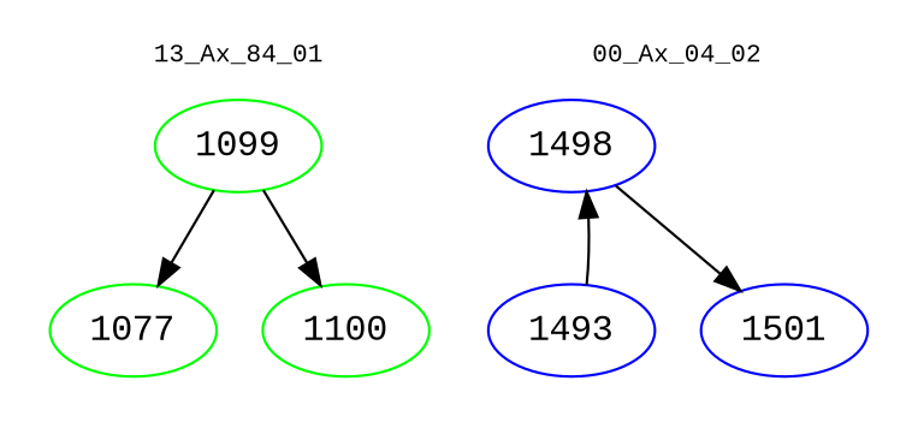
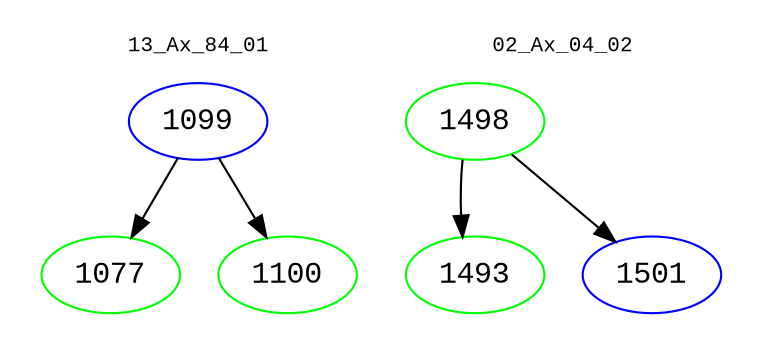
  digraph {
    fontname="Liberation Mono"
    node [color=blue fontname="Liberation Mono"]
    edge [color=black fontname="Liberation Mono"]
-   n1 [color=green label=1099]
+   n1 [label=1099]
    n2 [color=green label=1077]
    n3 [color=green label=1100]
-   n4 [label=1498]
-   n5 [label=1493]
+   n4 [color=green label=1498]
+   n5 [color=green label=1493]
    n6 [label=1501]
    subgraph cluster_1 {
      color=white
      fontsize=10
      label="13_Ax_84_01"
      n1
      n2
      n3
    }
    subgraph cluster_2 {
      color=white
      fontsize=10
-     label="00_Ax_04_02"
+     label="02_Ax_04_02"
      n4
      n5
      n6
    }
    n1 -> n2
    n1 -> n3
-   n5 -> n4
+   n4 -> n5
    n4 -> n6
  }
